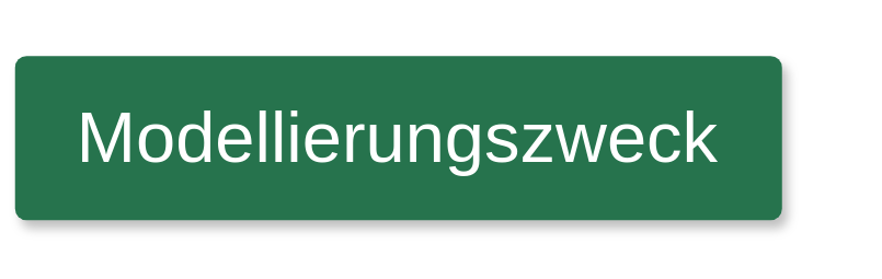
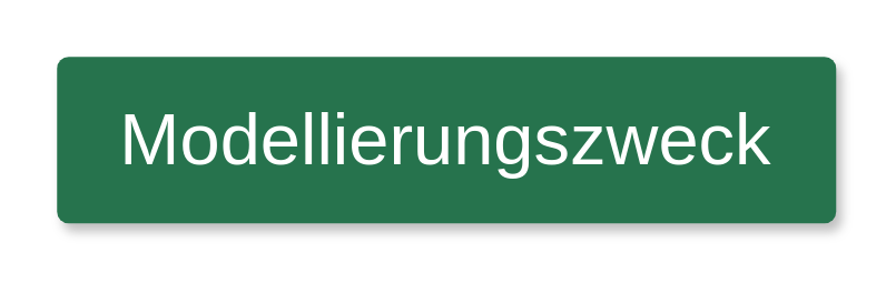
  <mxCell id="0" />
  <mxCell id="1" parent="0" />
- <mxCell id="2" value="Modellierungszweck" style="rounded=1;whiteSpace=wrap;html=1;shadow=1;labelBackgroundColor=none;strokeColor=none;strokeWidth=3;fillColor=#26734D;fontFamily=Helvetica;fontSize=26;fontColor=#ffffff;align=center;spacing=5;fontStyle=0;arcSize=7;perimeterSpacing=2;" vertex="1" parent="1"><mxGeometry x="5" y="20" width="280" height="60" as="geometry" /></mxCell>
+ <mxCell id="2" value="Modellierungszweck" style="rounded=1;whiteSpace=wrap;html=1;shadow=1;labelBackgroundColor=none;strokeColor=none;strokeWidth=3;fillColor=#26734D;fontFamily=Helvetica;fontSize=26;fontColor=#ffffff;align=center;spacing=5;fontStyle=0;arcSize=7;perimeterSpacing=2;" vertex="1" parent="1"><mxGeometry x="20" y="20" width="280" height="60" as="geometry" /></mxCell>
